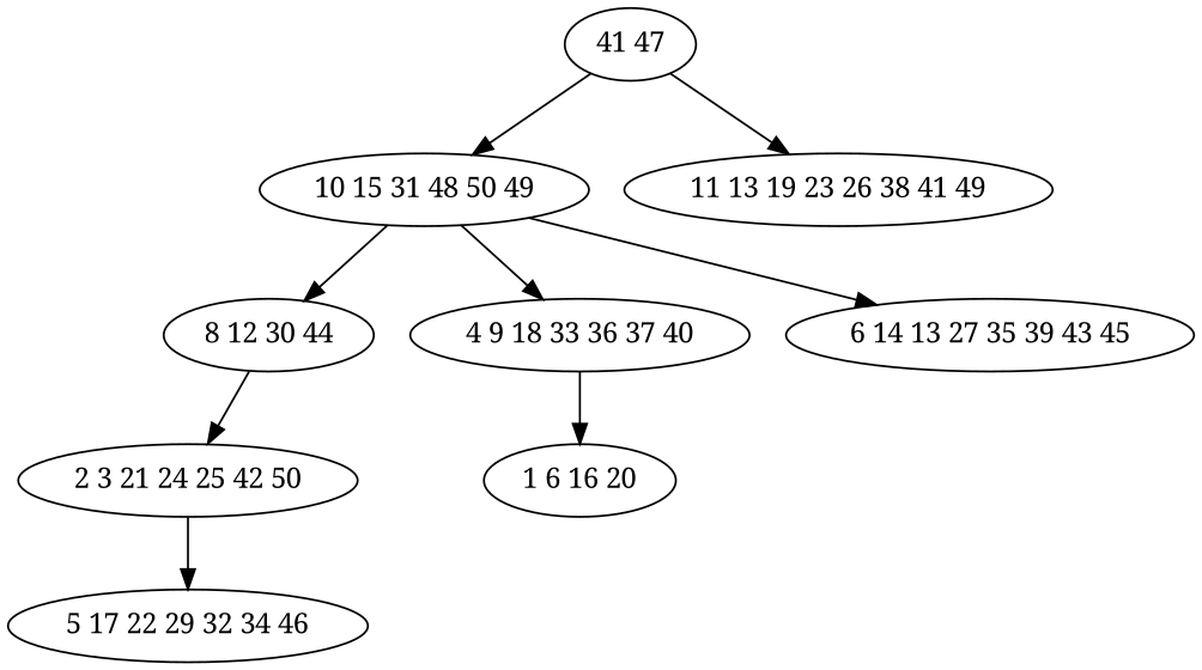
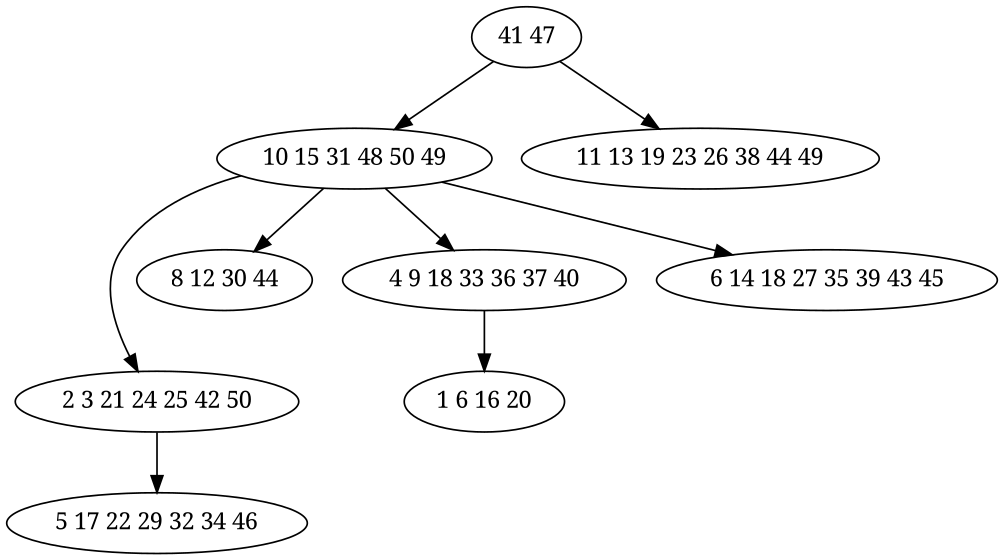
  digraph {
    fontname="Noto Serif"
    node [fontname="Noto Serif"]
    edge [fontname="Noto Serif"]
    n1 [label="41 47"]
    n2 [label="10 15 31 48 50 49"]
-   n3 [label="11 13 19 23 26 38 41 49"]
+   n3 [label="11 13 19 23 26 38 44 49"]
    n4 [label="2 3 21 24 25 42 50"]
    n5 [label="4 9 18 33 36 37 40"]
    n6 [label="8 12 30 44"]
-   n7 [label="6 14 13 27 35 39 43 45"]
+   n7 [label="6 14 18 27 35 39 43 45"]
    n8 [label="5 17 22 29 32 34 46"]
    n9 [label="1 6 16 20"]
    n1 -> n2
    n1 -> n3
-   n6 -> n4
+   n2 -> n4
    n2 -> n5
    n2 -> n6
    n2 -> n7
    n4 -> n8
    n5 -> n9
  }
